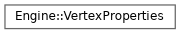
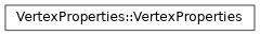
  digraph {
    rankdir=LR
-   n1 [color=grey40 fillcolor=white fontname=Helvetica fontsize=10 height=0.2 label="Engine::VertexProperties" shape=box style=filled width=0.4]
+   n1 [color=grey40 fillcolor=white fontname=Helvetica fontsize=10 height=0.2 label="VertexProperties::VertexProperties" shape=box style=filled width=0.4]
  }
